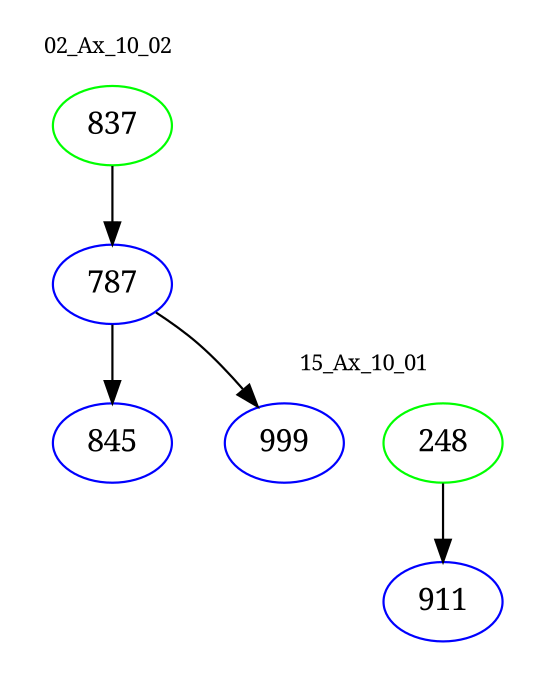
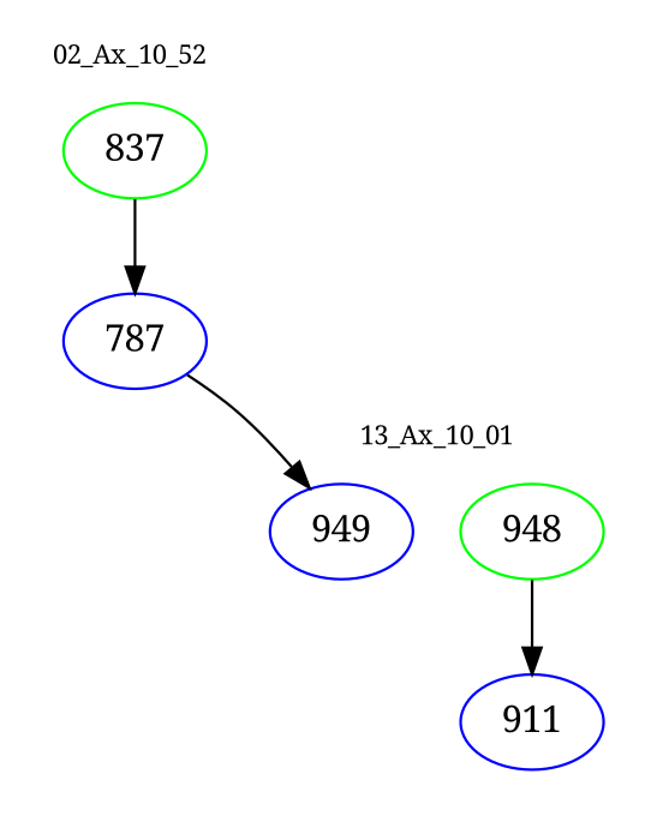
  digraph {
    fontname="Noto Serif"
    node [color=blue fontname="Noto Serif"]
    edge [color=black fontname="Noto Serif"]
-   n1 [color=green label=248]
+   n1 [color=green label=948]
    n2 [label=911]
-   n3 [label=999]
+   n3 [label=949]
    n4 [color=green label=837]
    n5 [label=787]
-   n6 [label=845]
    subgraph cluster_1 {
      color=white
      fontsize=10
-     label="15_Ax_10_01"
+     label="13_Ax_10_01"
      n1
      n2
      n3
    }
    subgraph cluster_2 {
      color=white
      fontsize=10
-     label="02_Ax_10_02"
+     label="02_Ax_10_52"
      n4
      n5
-     n6
    }
    n1 -> n2
    n4 -> n5
    n5 -> n3
-   n5 -> n6
  }
